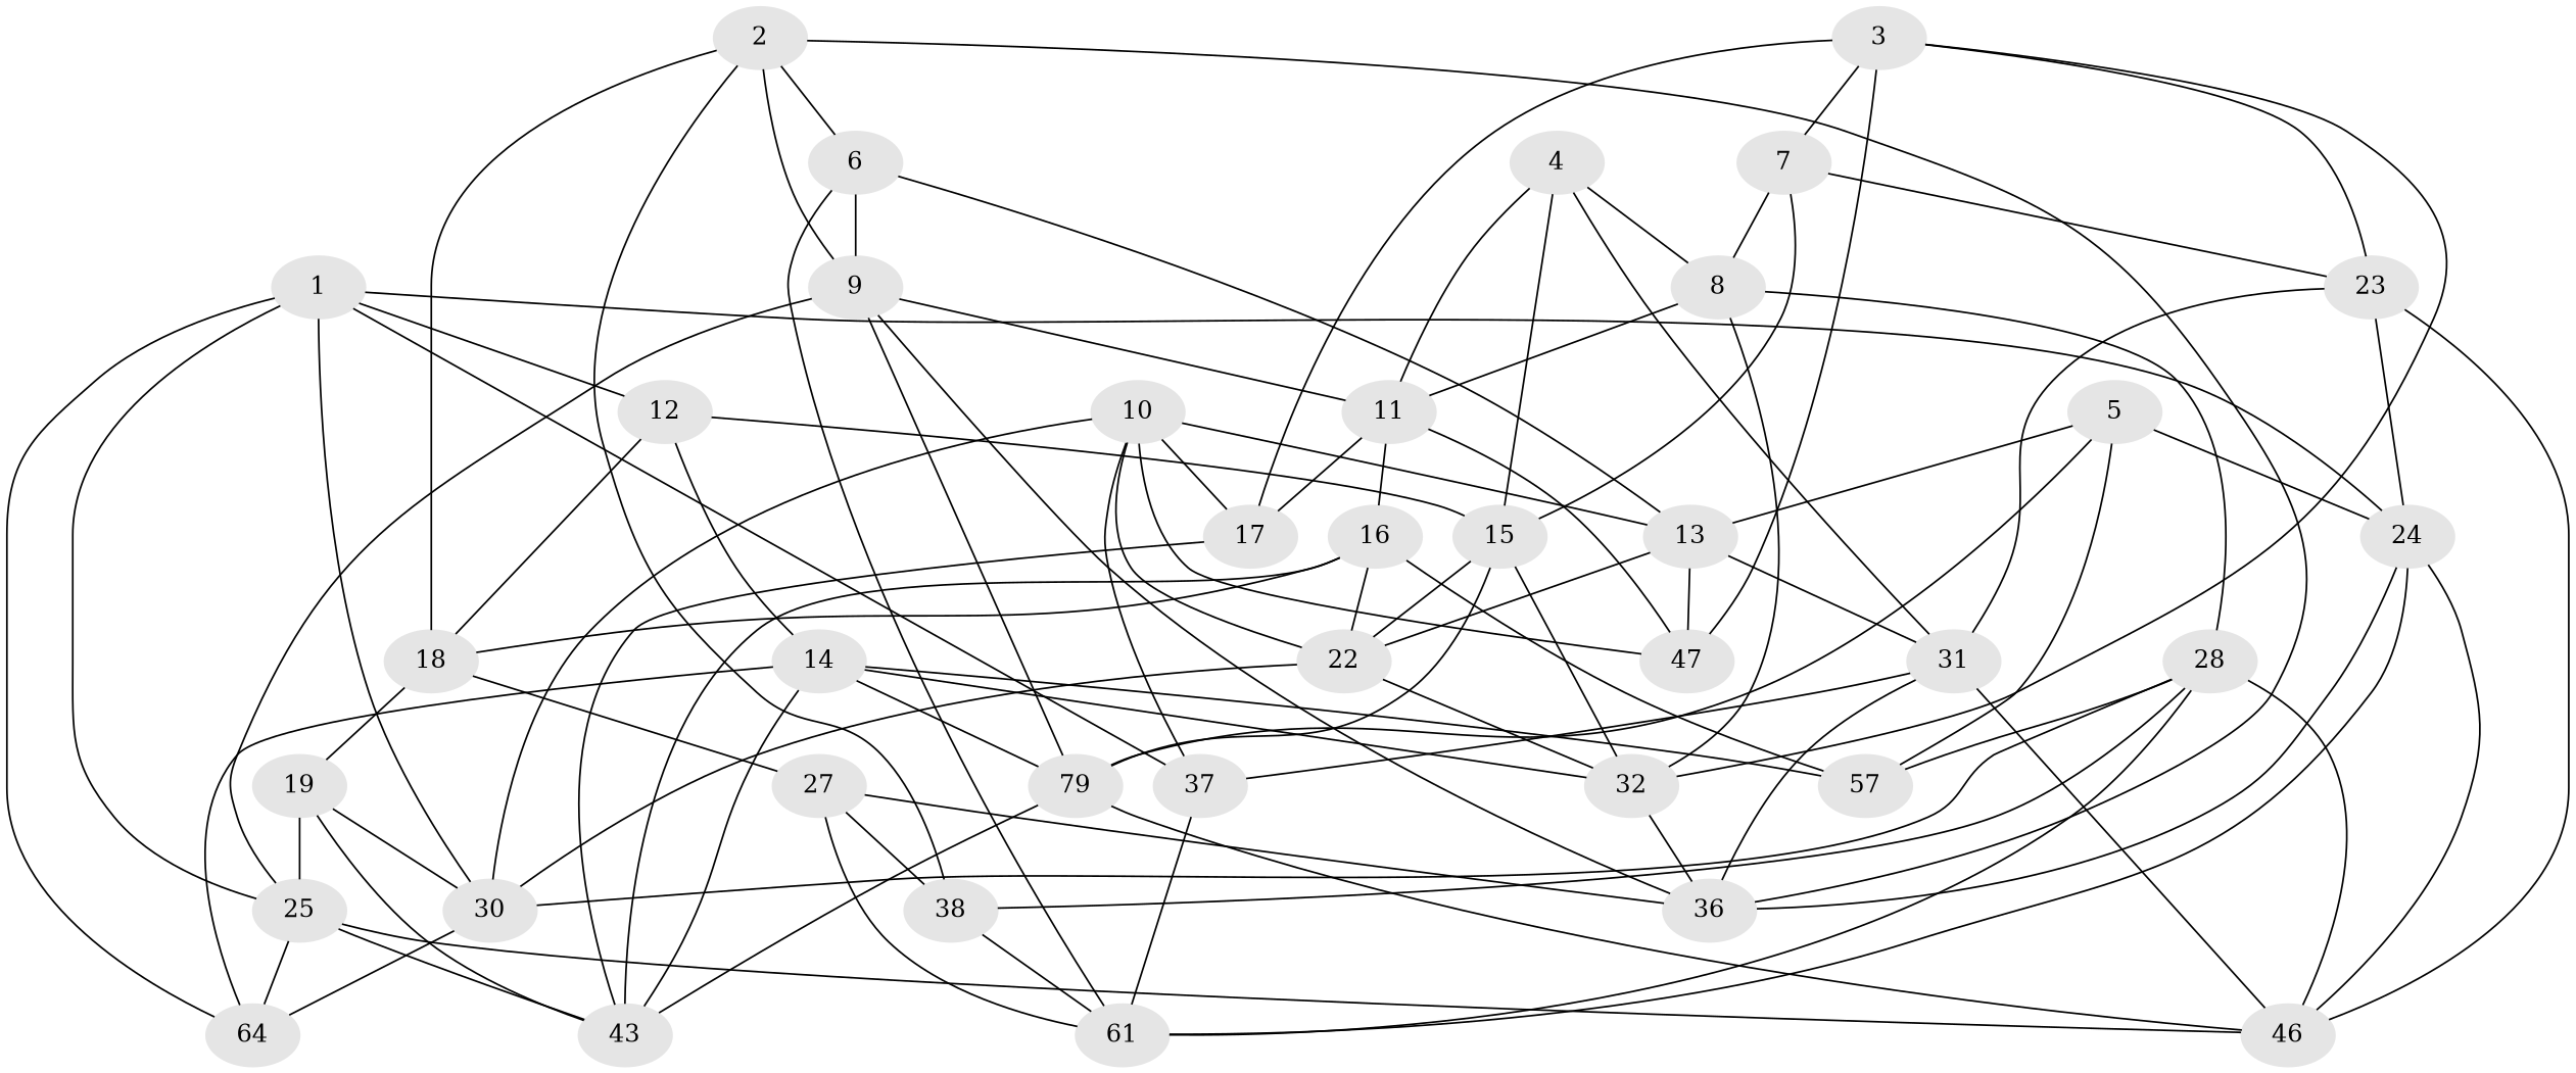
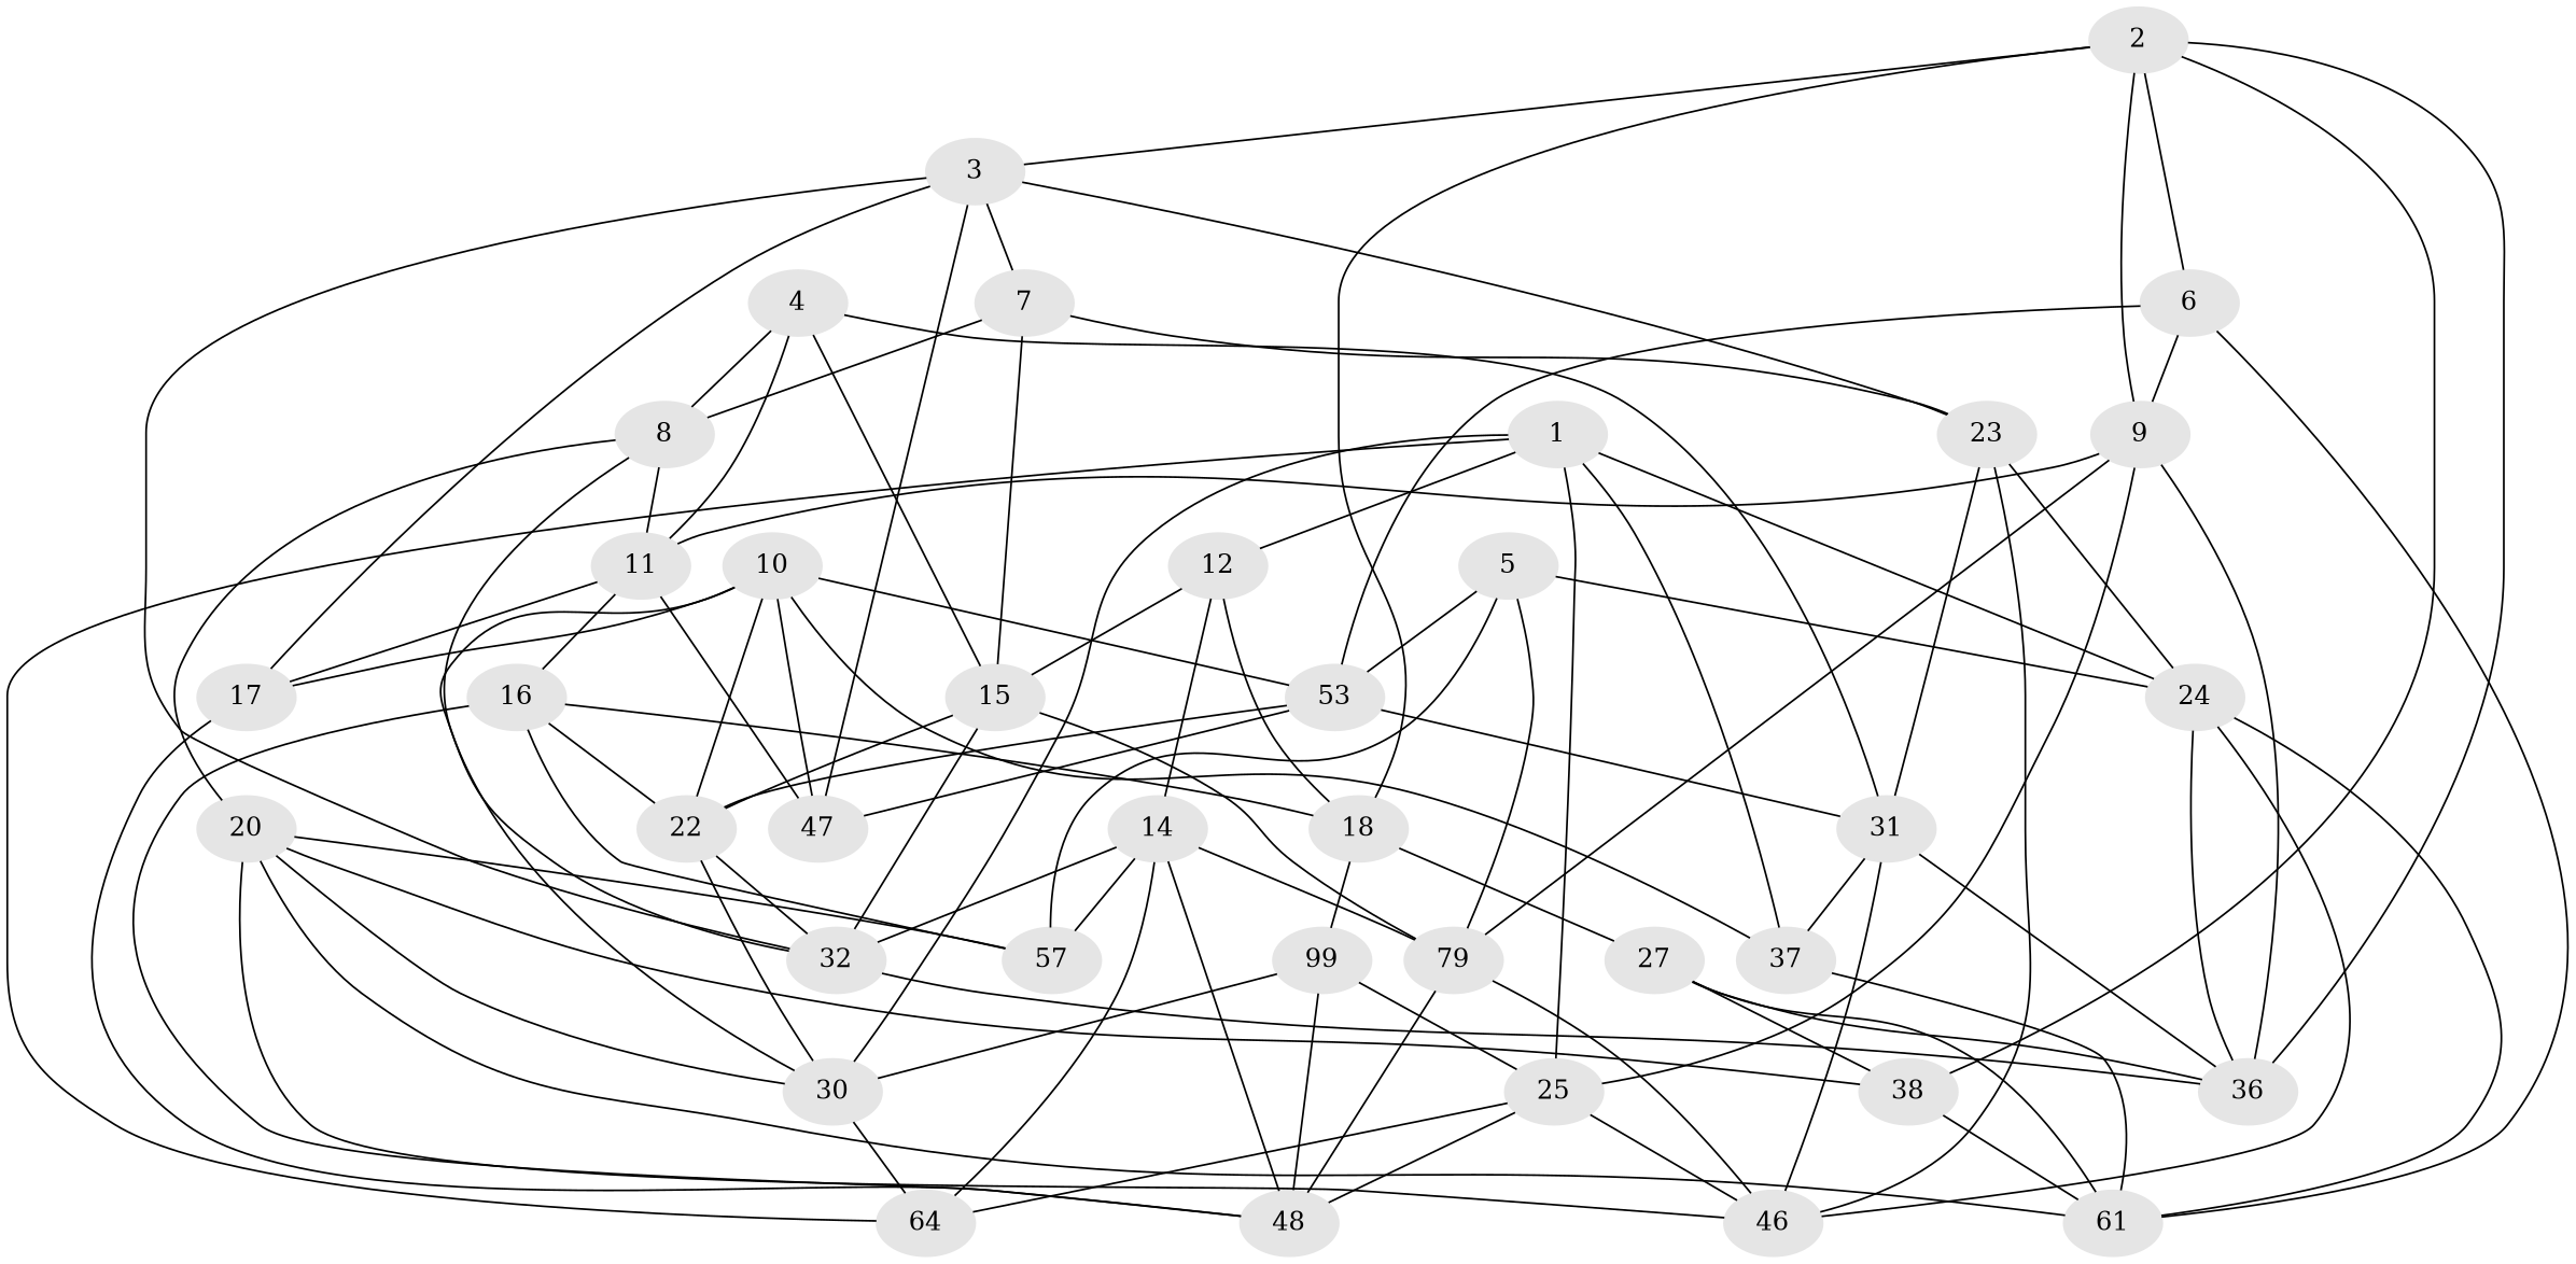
  graph {
    node [color=gray90 style=filled]
    1 [super="+21"]
    12
    24 [super="+50"]
    25 [super="+54"]
    30 [super="+35"]
    37
    64
    18 [super="+56"]
    15 [super="+59"]
    14 [super="+26"]
    36 [super="+58"]
    61 [super="+63"]
    46 [super="+51"]
-   48 [super="+60" label=43]
+   48 [super="+60"]
    2 [super="+40"]
    3 [super="+28"]
    6
    9 [super="+44"]
    38
    7 [super="+45"]
    17
    23 [super="+34"]
    32 [super="+41"]
    47
-   13 [super="+53"]
+   13 [super="+53" label=53]
    11 [super="+43"]
    n27 [label=79 super="+49"]
-   19
+   19 [label=99]
    27
    8 [super="+55"]
    31 [super="+33"]
-   20 [super="+52" label=28]
+   20 [super="+52"]
    4
    16 [super="+62"]
    22 [super="+42"]
    5
    57
    10 [super="+39"]
    1 -- 12
    1 -- 24
    1 -- 25
    1 -- 30
    1 -- 37
    1 -- 64
    12 -- 18
    12 -- 15
    12 -- 14
    24 -- 36
    24 -- 61
    24 -- 46
    25 -- 64
    25 -- 46
    25 -- 48
    30 -- 64
    37 -- 61
    18 -- 19
    18 -- 27
    15 -- 32
    15 -- n27
    15 -- 22
    14 -- 64
    14 -- 48
    14 -- 32
    14 -- n27
    14 -- 57
    2 -- 18
    2 -- 36
+   2 -- 3
    2 -- 6
    2 -- 9
    2 -- 38
    3 -- 7
    3 -- 17
    3 -- 23
    3 -- 32
    3 -- 47
    6 -- 61
    6 -- 9
    6 -- 13
    9 -- 25
    9 -- 36
    9 -- 11
    9 -- n27
    38 -- 61
    7 -- 15
    7 -- 23 [weight=2]
    7 -- 8 [weight=2]
    17 -- 48
    23 -- 24
    23 -- 46
    23 -- 31
    32 -- 36
    13 -- 47
    13 -- 31
    13 -- 22
    11 -- 17
    11 -- 47
    11 -- 16
    n27 -- 46
    n27 -- 48
    19 -- 25
    19 -- 30
    19 -- 48
    27 -- 36
    27 -- 61
    27 -- 38
    8 -- 32
    8 -- 11
    8 -- 20
    31 -- 37
    31 -- 36
    31 -- 46
    20 -- 30
    20 -- 61
    20 -- 46
    20 -- 38
    20 -- 57
    4 -- 15
    4 -- 11
    4 -- 8
    4 -- 31
    16 -- 18 [weight=2]
    16 -- 48
    16 -- 22
    16 -- 57
    22 -- 30
    22 -- 32
    5 -- 24
    5 -- 13
    5 -- n27
    5 -- 57
    10 -- 30
    10 -- 37
    10 -- 17
    10 -- 47
    10 -- 13
    10 -- 22
  }
